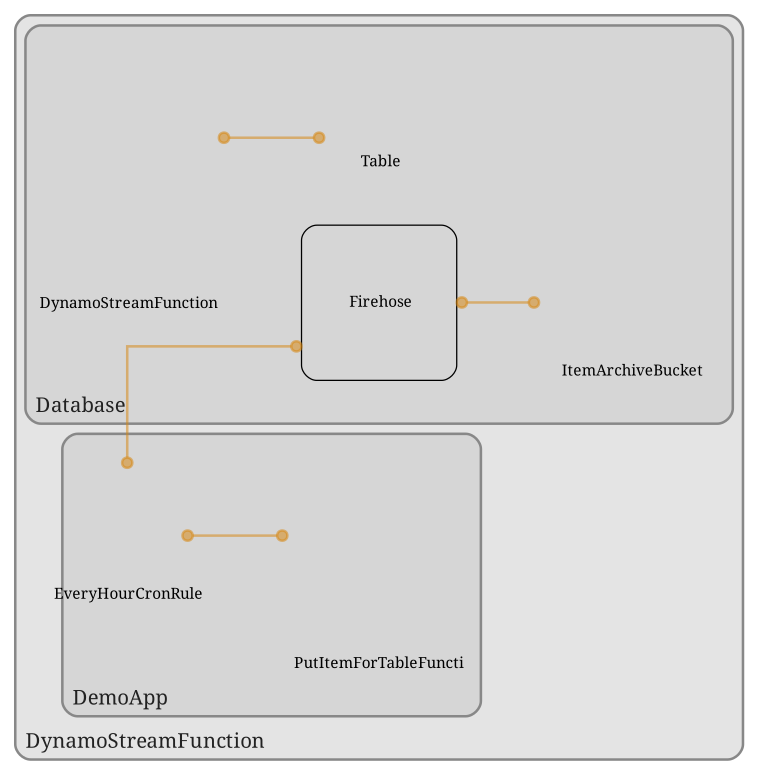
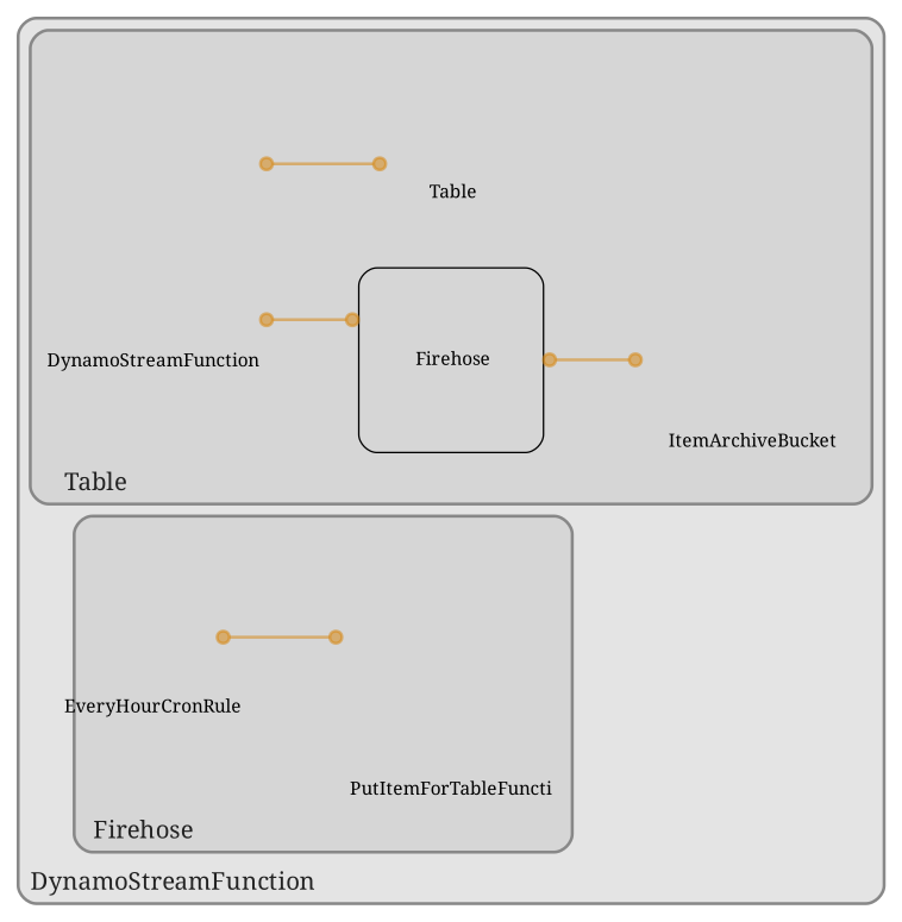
  digraph {
    compound=true
    fontcolor="#222222"
    fontname="Noto Serif"
    fontsize=15
    nodesep=0.60
    rankdir=LR
    ranksep=0.75
    splines=ortho
    node [fixedsize=true fontname="Noto Serif" fontsize=12 labelloc=b margin=8 penwidth=0 shape="node" style=rounded]
    edge [arrowhead=dot arrowtail=dot color="#D5871488" dir=both fontname="Noto Serif" penwidth=2]
    n1 [height=1.466 label=" Table" width=1.2]
    n2 [height=2.266 label=" DynamoStreamFunction" width=2]
    n3 [height=2.266 label=" ItemArchiveBucket" width=2]
    n4 [height=1.7 label=" Firehose" labelloc=c shape=box width=1.7 penwidth=""]
    n5 [height=2.4819999999999998 label="\nPutItemForTableFuncti" width=2]
    n6 [height=1.466 label=" EveryHourCronRule" width=1.2]
    subgraph sub_1 {
      subgraph cluster_2 {
        fillcolor="#e4e4e4"
        fontsize=16
        label=DynamoStreamFunction
        labeljust=l
        labelloc=b
        pencolor="#888888"
        penwidth=2
        style="filled,rounded"
        subgraph cluster_3 {
          fillcolor="#d6d6d6"
          fontsize=16
-         label=Database
+         label=Table
          labeljust=l
          labelloc=b
          pencolor="#888888"
          penwidth=2
          style="filled,rounded"
          n1
          n2
          n3
          n4
        }
        subgraph cluster_4 {
          fillcolor="#d6d6d6"
          fontsize=16
-         label=DemoApp
+         label=Firehose
          labeljust=l
          labelloc=b
          pencolor="#888888"
          penwidth=2
          style="filled,rounded"
          n5
          n6
        }
      }
    }
    n2 -> n1
-   n6 -> n4
+   n2 -> n4
    n4 -> n3
    n6 -> n5
  }
